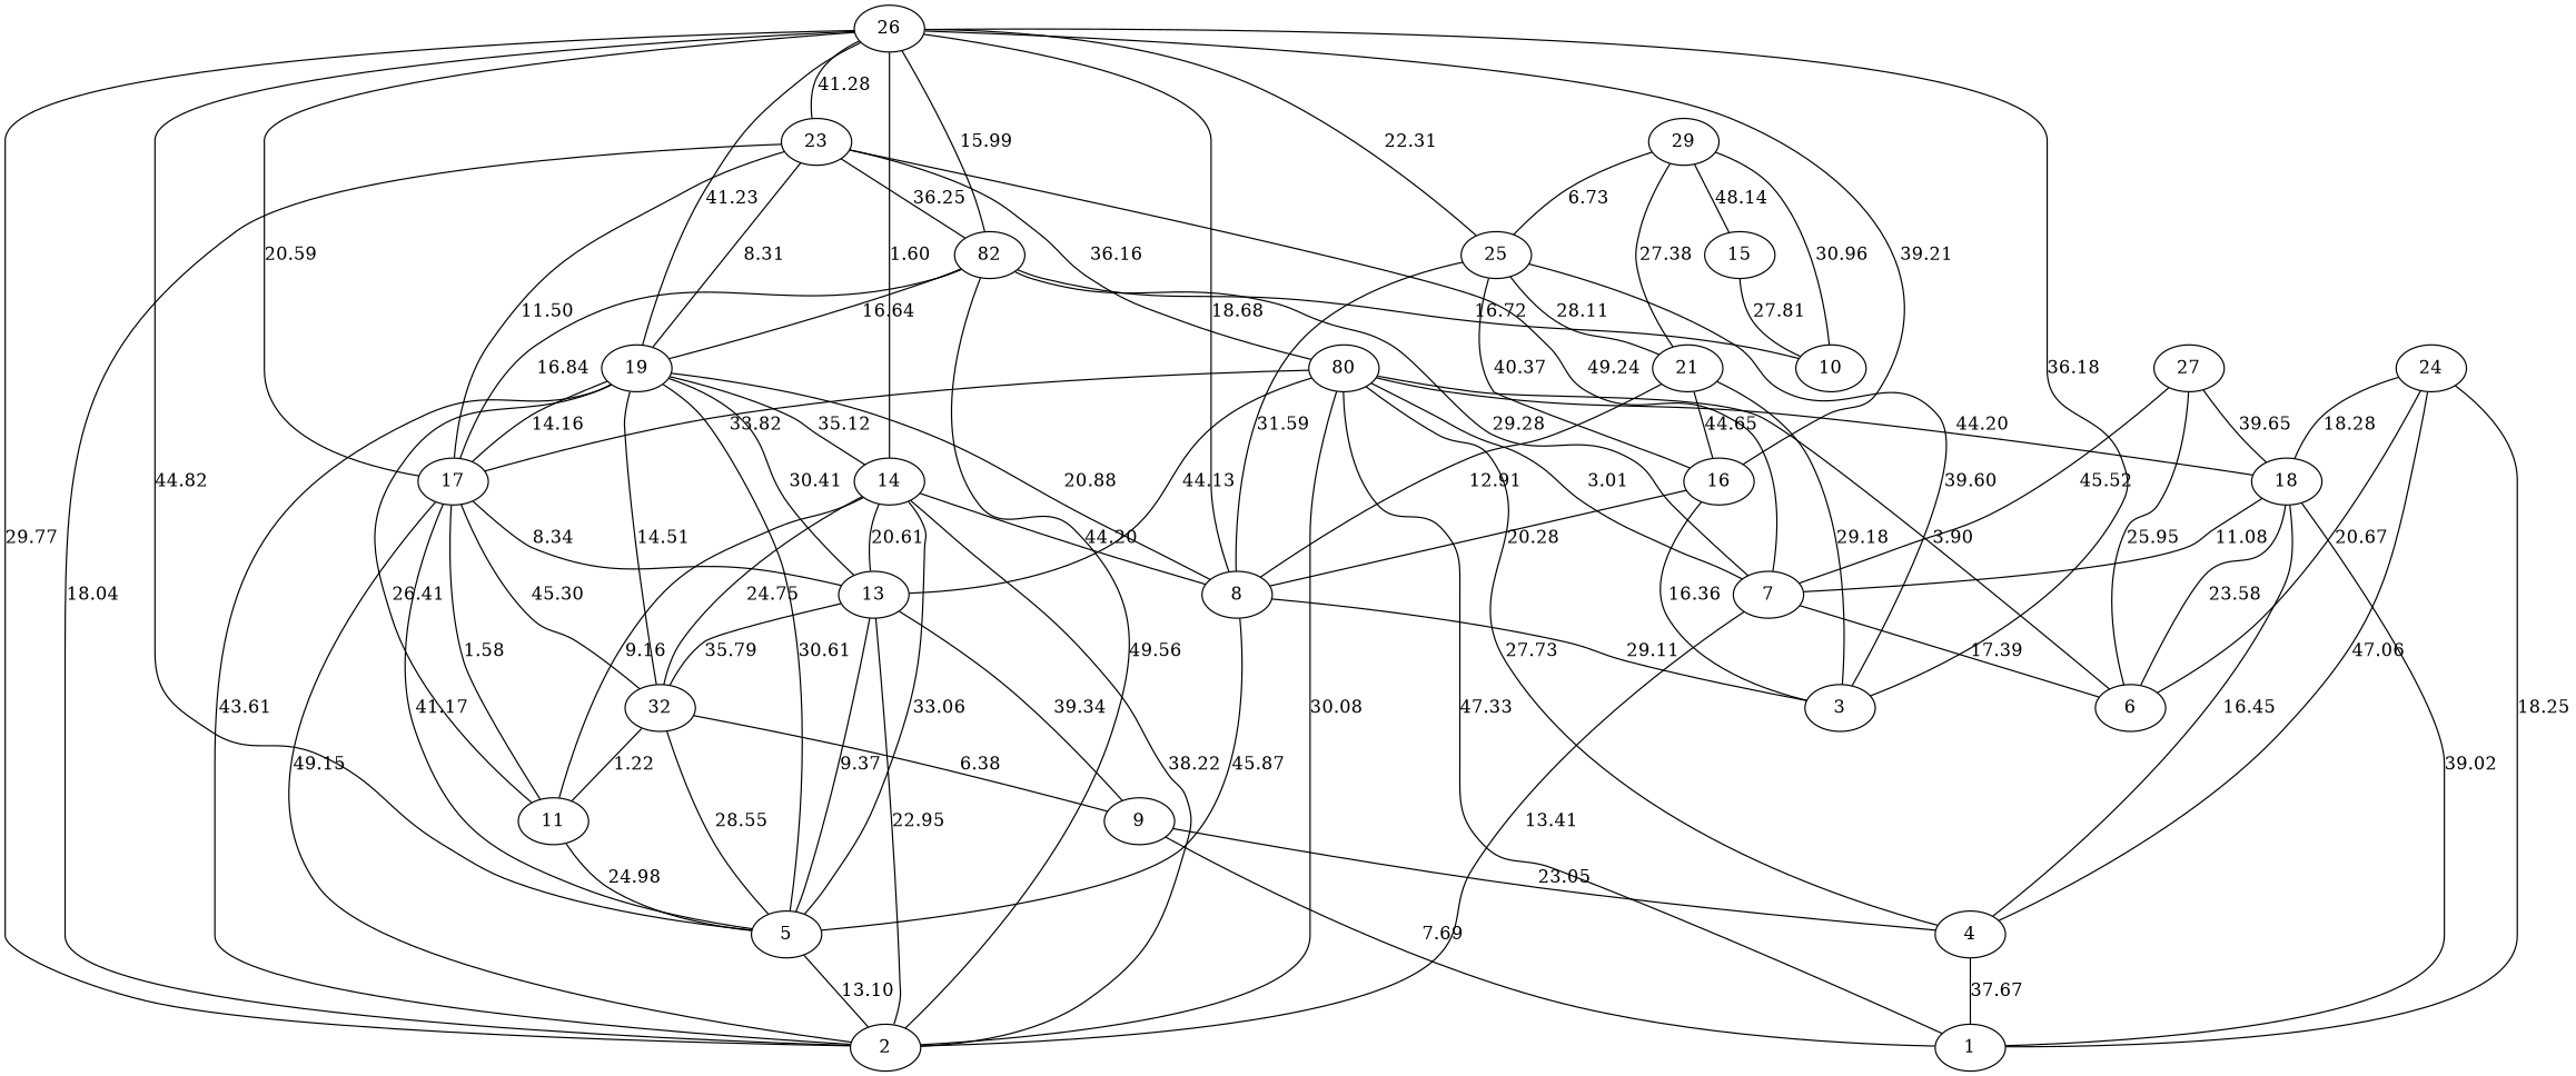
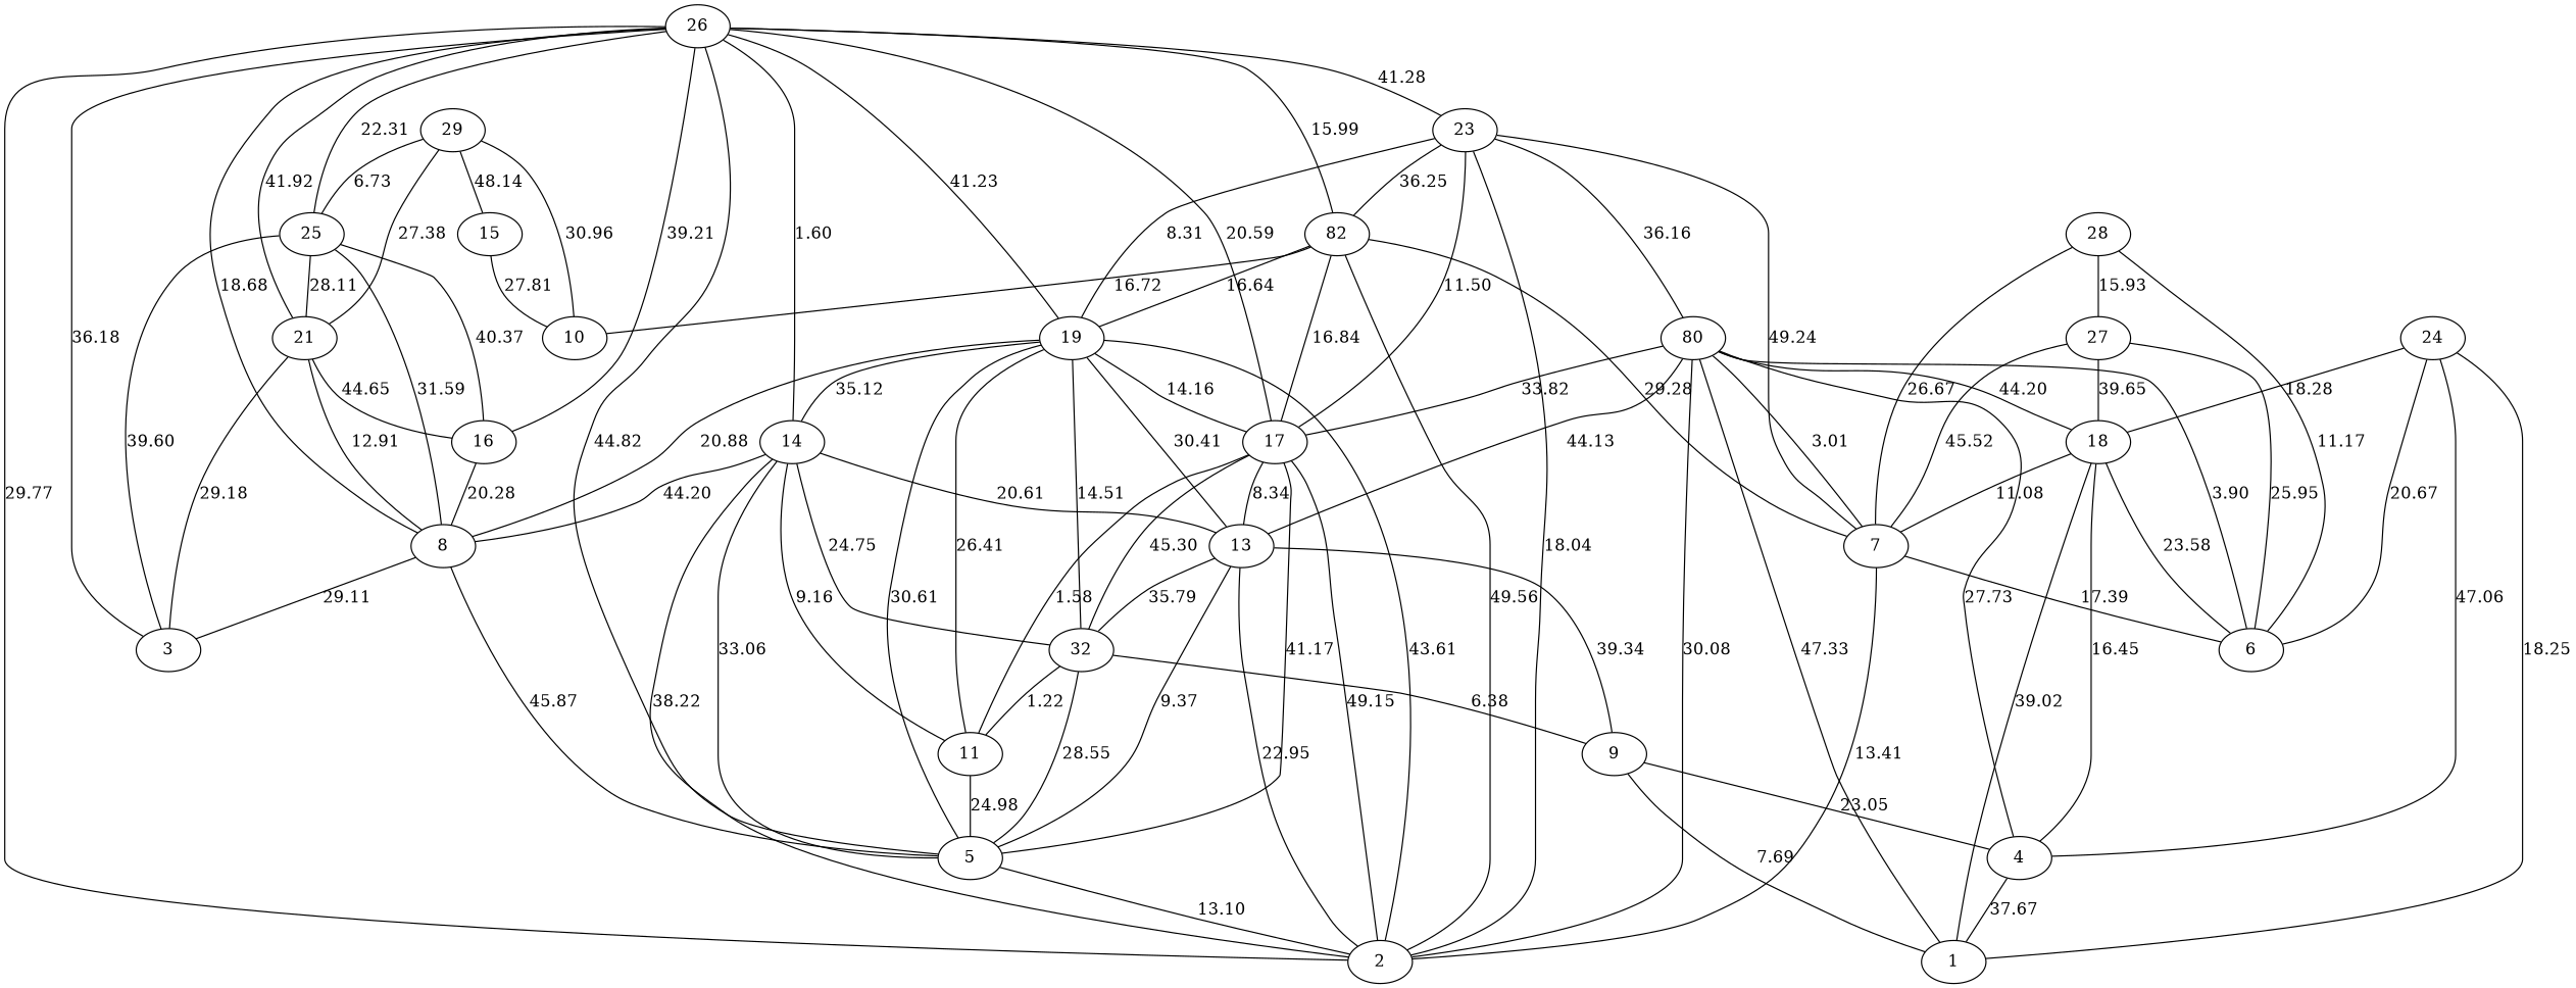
  graph {
    4
    1
    5
    2
    7
    6
    8
    3
    9
    11
    n11 [label=32]
    13
    14
    15
    10
    16
    17
    18
    19
    n20 [label=80]
    21
    n22 [label=82]
    23
    24
    25
    26
    27
+   28
    29
    4 -- 1 [label=37.67]
    5 -- 2 [label=13.10]
    7 -- 2 [label=13.41]
    7 -- 6 [label=17.39]
    8 -- 5 [label=45.87]
    8 -- 3 [label=29.11]
    9 -- 4 [label=23.05]
    9 -- 1 [label=7.69]
    11 -- 5 [label=24.98]
    n11 -- 5 [label=28.55]
    n11 -- 9 [label=6.38]
    n11 -- 11 [label=1.22]
    13 -- 5 [label=9.37]
    13 -- 2 [label=22.95]
    13 -- 9 [label=39.34]
    13 -- n11 [label=35.79]
    14 -- 5 [label=33.06]
    14 -- 2 [label=38.22]
    14 -- 8 [label=44.20]
    14 -- 11 [label=9.16]
    14 -- n11 [label=24.75]
    14 -- 13 [label=20.61]
    15 -- 10 [label=27.81]
    16 -- 8 [label=20.28]
-   16 -- 3 [label=16.36]
    17 -- 5 [label=41.17]
    17 -- 2 [label=49.15]
    17 -- 11 [label=1.58]
    17 -- n11 [label=45.30]
    17 -- 13 [label=8.34]
    18 -- 4 [label=16.45]
    18 -- 1 [label=39.02]
    18 -- 7 [label=11.08]
    18 -- 6 [label=23.58]
    19 -- 5 [label=30.61]
    19 -- 2 [label=43.61]
    19 -- 8 [label=20.88]
    19 -- 11 [label=26.41]
    19 -- n11 [label=14.51]
    19 -- 13 [label=30.41]
    19 -- 14 [label=35.12]
    19 -- 17 [label=14.16]
    n20 -- 4 [label=27.73]
    n20 -- 1 [label=47.33]
    n20 -- 2 [label=30.08]
    n20 -- 7 [label=3.01]
    n20 -- 6 [label=3.90]
    n20 -- 13 [label=44.13]
    n20 -- 17 [label=33.82]
    n20 -- 18 [label=44.20]
    21 -- 8 [label=12.91]
    21 -- 3 [label=29.18]
    21 -- 16 [label=44.65]
    n22 -- 2 [label=49.56]
    n22 -- 7 [label=29.28]
    n22 -- 10 [label=16.72]
    n22 -- 17 [label=16.84]
    n22 -- 19 [label=16.64]
    23 -- 2 [label=18.04]
    23 -- 7 [label=49.24]
    23 -- 17 [label=11.50]
    23 -- 19 [label=8.31]
    23 -- n20 [label=36.16]
    23 -- n22 [label=36.25]
    24 -- 4 [label=47.06]
    24 -- 1 [label=18.25]
    24 -- 6 [label=20.67]
    24 -- 18 [label=18.28]
    25 -- 8 [label=31.59]
    25 -- 3 [label=39.60]
    25 -- 16 [label=40.37]
    25 -- 21 [label=28.11]
    26 -- 5 [label=44.82]
    26 -- 2 [label=29.77]
    26 -- 8 [label=18.68]
    26 -- 3 [label=36.18]
    26 -- 14 [label=1.60]
    26 -- 16 [label=39.21]
    26 -- 17 [label=20.59]
    26 -- 19 [label=41.23]
+   26 -- 21 [label=41.92]
    26 -- n22 [label=15.99]
    26 -- 23 [label=41.28]
    26 -- 25 [label=22.31]
    27 -- 7 [label=45.52]
    27 -- 6 [label=25.95]
    27 -- 18 [label=39.65]
+   28 -- 7 [label=26.67]
+   28 -- 6 [label=11.17]
+   28 -- 27 [label=15.93]
    29 -- 15 [label=48.14]
    29 -- 10 [label=30.96]
    29 -- 21 [label=27.38]
    29 -- 25 [label=6.73]
  }
